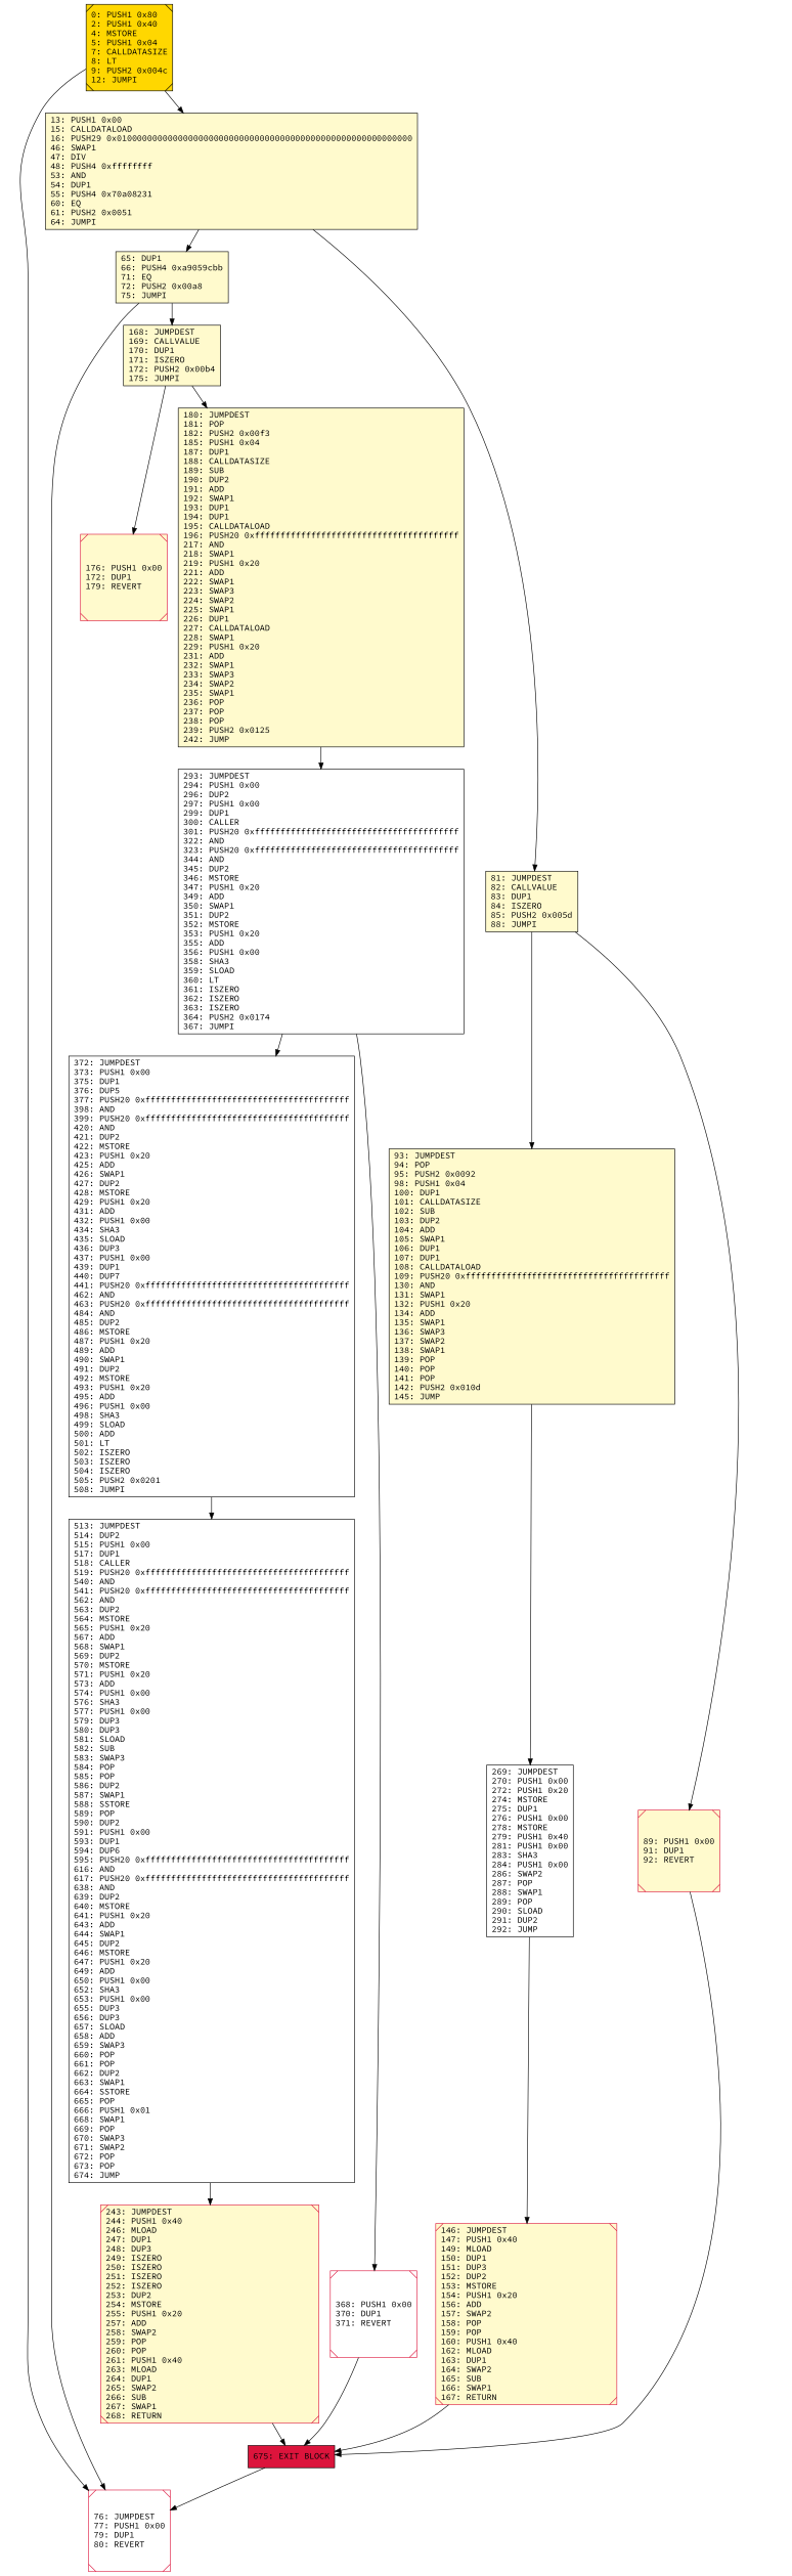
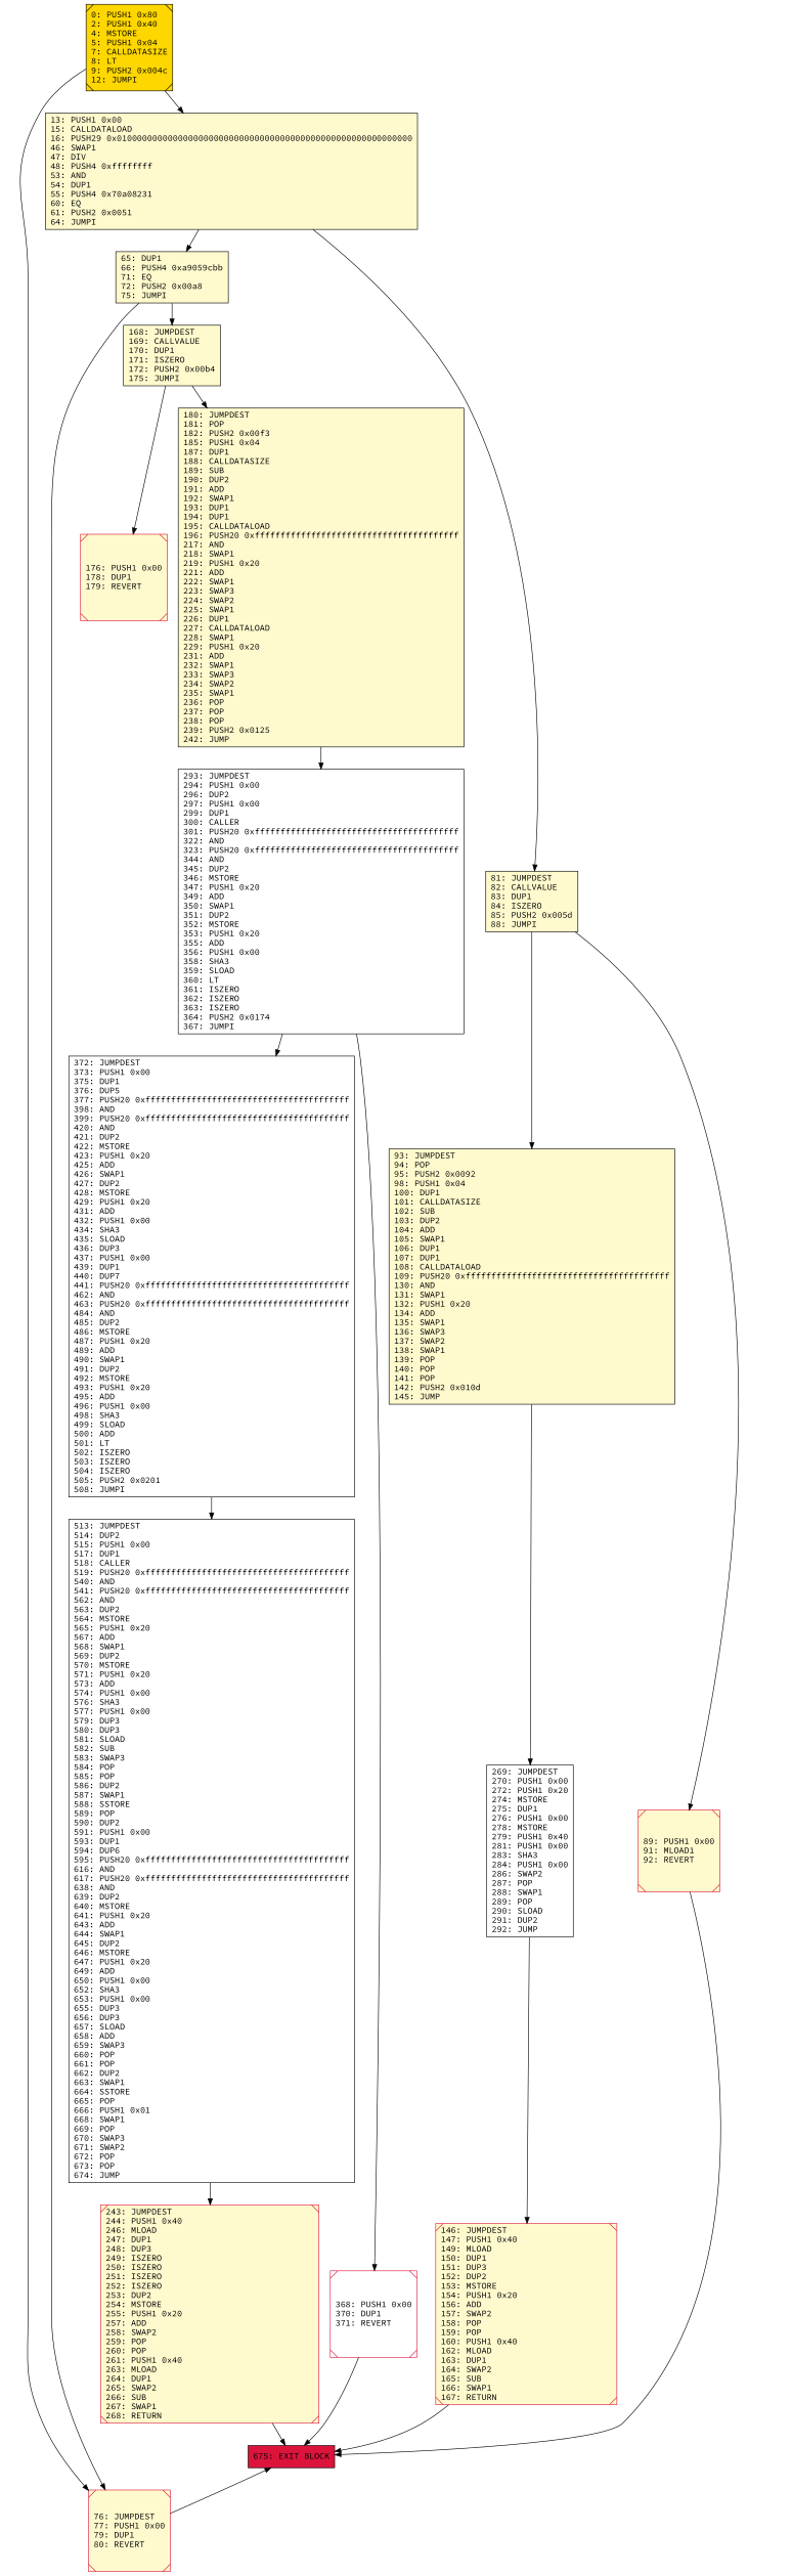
  digraph {
    fontname="Source Code Pro"
    rankdir=UD
    node [color=black fillcolor=lemonchiffon fontcolor=black fontname="Source Code Pro" shape=box style=filled]
    edge [fontname="Source Code Pro"]
    n1 [color=crimson label="146: JUMPDEST\l147: PUSH1 0x40\l149: MLOAD\l150: DUP1\l151: DUP3\l152: DUP2\l153: MSTORE\l154: PUSH1 0x20\l156: ADD\l157: SWAP2\l158: POP\l159: POP\l160: PUSH1 0x40\l162: MLOAD\l163: DUP1\l164: SWAP2\l165: SUB\l166: SWAP1\l167: RETURN\l" shape=Msquare]
    n2 [fillcolor=crimson label="675: EXIT BLOCK\l"]
    n3 [fillcolor=white label="293: JUMPDEST\l294: PUSH1 0x00\l296: DUP2\l297: PUSH1 0x00\l299: DUP1\l300: CALLER\l301: PUSH20 0xffffffffffffffffffffffffffffffffffffffff\l322: AND\l323: PUSH20 0xffffffffffffffffffffffffffffffffffffffff\l344: AND\l345: DUP2\l346: MSTORE\l347: PUSH1 0x20\l349: ADD\l350: SWAP1\l351: DUP2\l352: MSTORE\l353: PUSH1 0x20\l355: ADD\l356: PUSH1 0x00\l358: SHA3\l359: SLOAD\l360: LT\l361: ISZERO\l362: ISZERO\l363: ISZERO\l364: PUSH2 0x0174\l367: JUMPI\l"]
    n4 [color=crimson fillcolor=white label="368: PUSH1 0x00\l370: DUP1\l371: REVERT\l" shape=Msquare]
    n5 [fillcolor=white label="372: JUMPDEST\l373: PUSH1 0x00\l375: DUP1\l376: DUP5\l377: PUSH20 0xffffffffffffffffffffffffffffffffffffffff\l398: AND\l399: PUSH20 0xffffffffffffffffffffffffffffffffffffffff\l420: AND\l421: DUP2\l422: MSTORE\l423: PUSH1 0x20\l425: ADD\l426: SWAP1\l427: DUP2\l428: MSTORE\l429: PUSH1 0x20\l431: ADD\l432: PUSH1 0x00\l434: SHA3\l435: SLOAD\l436: DUP3\l437: PUSH1 0x00\l439: DUP1\l440: DUP7\l441: PUSH20 0xffffffffffffffffffffffffffffffffffffffff\l462: AND\l463: PUSH20 0xffffffffffffffffffffffffffffffffffffffff\l484: AND\l485: DUP2\l486: MSTORE\l487: PUSH1 0x20\l489: ADD\l490: SWAP1\l491: DUP2\l492: MSTORE\l493: PUSH1 0x20\l495: ADD\l496: PUSH1 0x00\l498: SHA3\l499: SLOAD\l500: ADD\l501: LT\l502: ISZERO\l503: ISZERO\l504: ISZERO\l505: PUSH2 0x0201\l508: JUMPI\l"]
    n6 [fillcolor=white label="513: JUMPDEST\l514: DUP2\l515: PUSH1 0x00\l517: DUP1\l518: CALLER\l519: PUSH20 0xffffffffffffffffffffffffffffffffffffffff\l540: AND\l541: PUSH20 0xffffffffffffffffffffffffffffffffffffffff\l562: AND\l563: DUP2\l564: MSTORE\l565: PUSH1 0x20\l567: ADD\l568: SWAP1\l569: DUP2\l570: MSTORE\l571: PUSH1 0x20\l573: ADD\l574: PUSH1 0x00\l576: SHA3\l577: PUSH1 0x00\l579: DUP3\l580: DUP3\l581: SLOAD\l582: SUB\l583: SWAP3\l584: POP\l585: POP\l586: DUP2\l587: SWAP1\l588: SSTORE\l589: POP\l590: DUP2\l591: PUSH1 0x00\l593: DUP1\l594: DUP6\l595: PUSH20 0xffffffffffffffffffffffffffffffffffffffff\l616: AND\l617: PUSH20 0xffffffffffffffffffffffffffffffffffffffff\l638: AND\l639: DUP2\l640: MSTORE\l641: PUSH1 0x20\l643: ADD\l644: SWAP1\l645: DUP2\l646: MSTORE\l647: PUSH1 0x20\l649: ADD\l650: PUSH1 0x00\l652: SHA3\l653: PUSH1 0x00\l655: DUP3\l656: DUP3\l657: SLOAD\l658: ADD\l659: SWAP3\l660: POP\l661: POP\l662: DUP2\l663: SWAP1\l664: SSTORE\l665: POP\l666: PUSH1 0x01\l668: SWAP1\l669: POP\l670: SWAP3\l671: SWAP2\l672: POP\l673: POP\l674: JUMP\l"]
    n7 [label="93: JUMPDEST\l94: POP\l95: PUSH2 0x0092\l98: PUSH1 0x04\l100: DUP1\l101: CALLDATASIZE\l102: SUB\l103: DUP2\l104: ADD\l105: SWAP1\l106: DUP1\l107: DUP1\l108: CALLDATALOAD\l109: PUSH20 0xffffffffffffffffffffffffffffffffffffffff\l130: AND\l131: SWAP1\l132: PUSH1 0x20\l134: ADD\l135: SWAP1\l136: SWAP3\l137: SWAP2\l138: SWAP1\l139: POP\l140: POP\l141: POP\l142: PUSH2 0x010d\l145: JUMP\l"]
    n8 [fillcolor=white label="269: JUMPDEST\l270: PUSH1 0x00\l272: PUSH1 0x20\l274: MSTORE\l275: DUP1\l276: PUSH1 0x00\l278: MSTORE\l279: PUSH1 0x40\l281: PUSH1 0x00\l283: SHA3\l284: PUSH1 0x00\l286: SWAP2\l287: POP\l288: SWAP1\l289: POP\l290: SLOAD\l291: DUP2\l292: JUMP\l"]
    n9 [fillcolor=gold label="0: PUSH1 0x80\l2: PUSH1 0x40\l4: MSTORE\l5: PUSH1 0x04\l7: CALLDATASIZE\l8: LT\l9: PUSH2 0x004c\l12: JUMPI\l" shape=Msquare]
-   n10 [color=crimson fillcolor=white label="76: JUMPDEST\l77: PUSH1 0x00\l79: DUP1\l80: REVERT\l" shape=Msquare]
+   n10 [color=crimson label="76: JUMPDEST\l77: PUSH1 0x00\l79: DUP1\l80: REVERT\l" shape=Msquare]
    n11 [label="13: PUSH1 0x00\l15: CALLDATALOAD\l16: PUSH29 0x0100000000000000000000000000000000000000000000000000000000\l46: SWAP1\l47: DIV\l48: PUSH4 0xffffffff\l53: AND\l54: DUP1\l55: PUSH4 0x70a08231\l60: EQ\l61: PUSH2 0x0051\l64: JUMPI\l"]
    n12 [label="81: JUMPDEST\l82: CALLVALUE\l83: DUP1\l84: ISZERO\l85: PUSH2 0x005d\l88: JUMPI\l"]
    n13 [label="65: DUP1\l66: PUSH4 0xa9059cbb\l71: EQ\l72: PUSH2 0x00a8\l75: JUMPI\l"]
    n14 [color=crimson label="243: JUMPDEST\l244: PUSH1 0x40\l246: MLOAD\l247: DUP1\l248: DUP3\l249: ISZERO\l250: ISZERO\l251: ISZERO\l252: ISZERO\l253: DUP2\l254: MSTORE\l255: PUSH1 0x20\l257: ADD\l258: SWAP2\l259: POP\l260: POP\l261: PUSH1 0x40\l263: MLOAD\l264: DUP1\l265: SWAP2\l266: SUB\l267: SWAP1\l268: RETURN\l" shape=Msquare]
-   n15 [color=crimson label="89: PUSH1 0x00\l91: DUP1\l92: REVERT\l" shape=Msquare]
+   n15 [color=crimson label="89: PUSH1 0x00\l91: MLOAD1\l92: REVERT\l" shape=Msquare]
    n16 [label="168: JUMPDEST\l169: CALLVALUE\l170: DUP1\l171: ISZERO\l172: PUSH2 0x00b4\l175: JUMPI\l"]
-   n17 [color=crimson label="176: PUSH1 0x00\l172: DUP1\l179: REVERT\l" shape=Msquare]
+   n17 [color=crimson label="176: PUSH1 0x00\l178: DUP1\l179: REVERT\l" shape=Msquare]
    n18 [label="180: JUMPDEST\l181: POP\l182: PUSH2 0x00f3\l185: PUSH1 0x04\l187: DUP1\l188: CALLDATASIZE\l189: SUB\l190: DUP2\l191: ADD\l192: SWAP1\l193: DUP1\l194: DUP1\l195: CALLDATALOAD\l196: PUSH20 0xffffffffffffffffffffffffffffffffffffffff\l217: AND\l218: SWAP1\l219: PUSH1 0x20\l221: ADD\l222: SWAP1\l223: SWAP3\l224: SWAP2\l225: SWAP1\l226: DUP1\l227: CALLDATALOAD\l228: SWAP1\l229: PUSH1 0x20\l231: ADD\l232: SWAP1\l233: SWAP3\l234: SWAP2\l235: SWAP1\l236: POP\l237: POP\l238: POP\l239: PUSH2 0x0125\l242: JUMP\l"]
    n1 -> n2
    n3 -> n4
    n3 -> n5
    n4 -> n2
    n5 -> n6
    n6 -> n14
    n7 -> n8
    n8 -> n1
    n9 -> n10
    n9 -> n11
-   n2 -> n10
+   n10 -> n2
    n11 -> n12
    n11 -> n13
    n12 -> n7
    n12 -> n15
    n13 -> n10
    n13 -> n16
    n14 -> n2
    n15 -> n2
    n16 -> n17
    n16 -> n18
    n18 -> n3
  }
